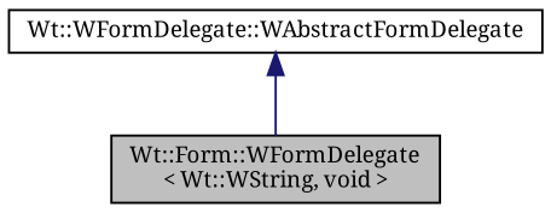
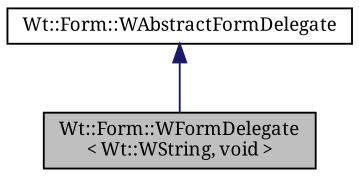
  digraph {
    fontname="Noto Serif"
    node [color=black fontname="Noto Serif" fontsize=10 shape=record style=filled]
    n1 [fillcolor=grey75 fontcolor=black height=0.2 label="Wt::Form::WFormDelegate\l\< Wt::WString, void \>" width=0.4]
-   n2 [fillcolor=white height=0.2 label="Wt::WFormDelegate::WAbstractFormDelegate" width=0.4]
+   n2 [fillcolor=white height=0.2 label="Wt::Form::WAbstractFormDelegate" width=0.4]
    n2 -> n1 [color=midnightblue dir=back fontname="Noto Serif" fontsize=10 labelfontname=Helvetica labelfontsize=10 style=solid]
  }
